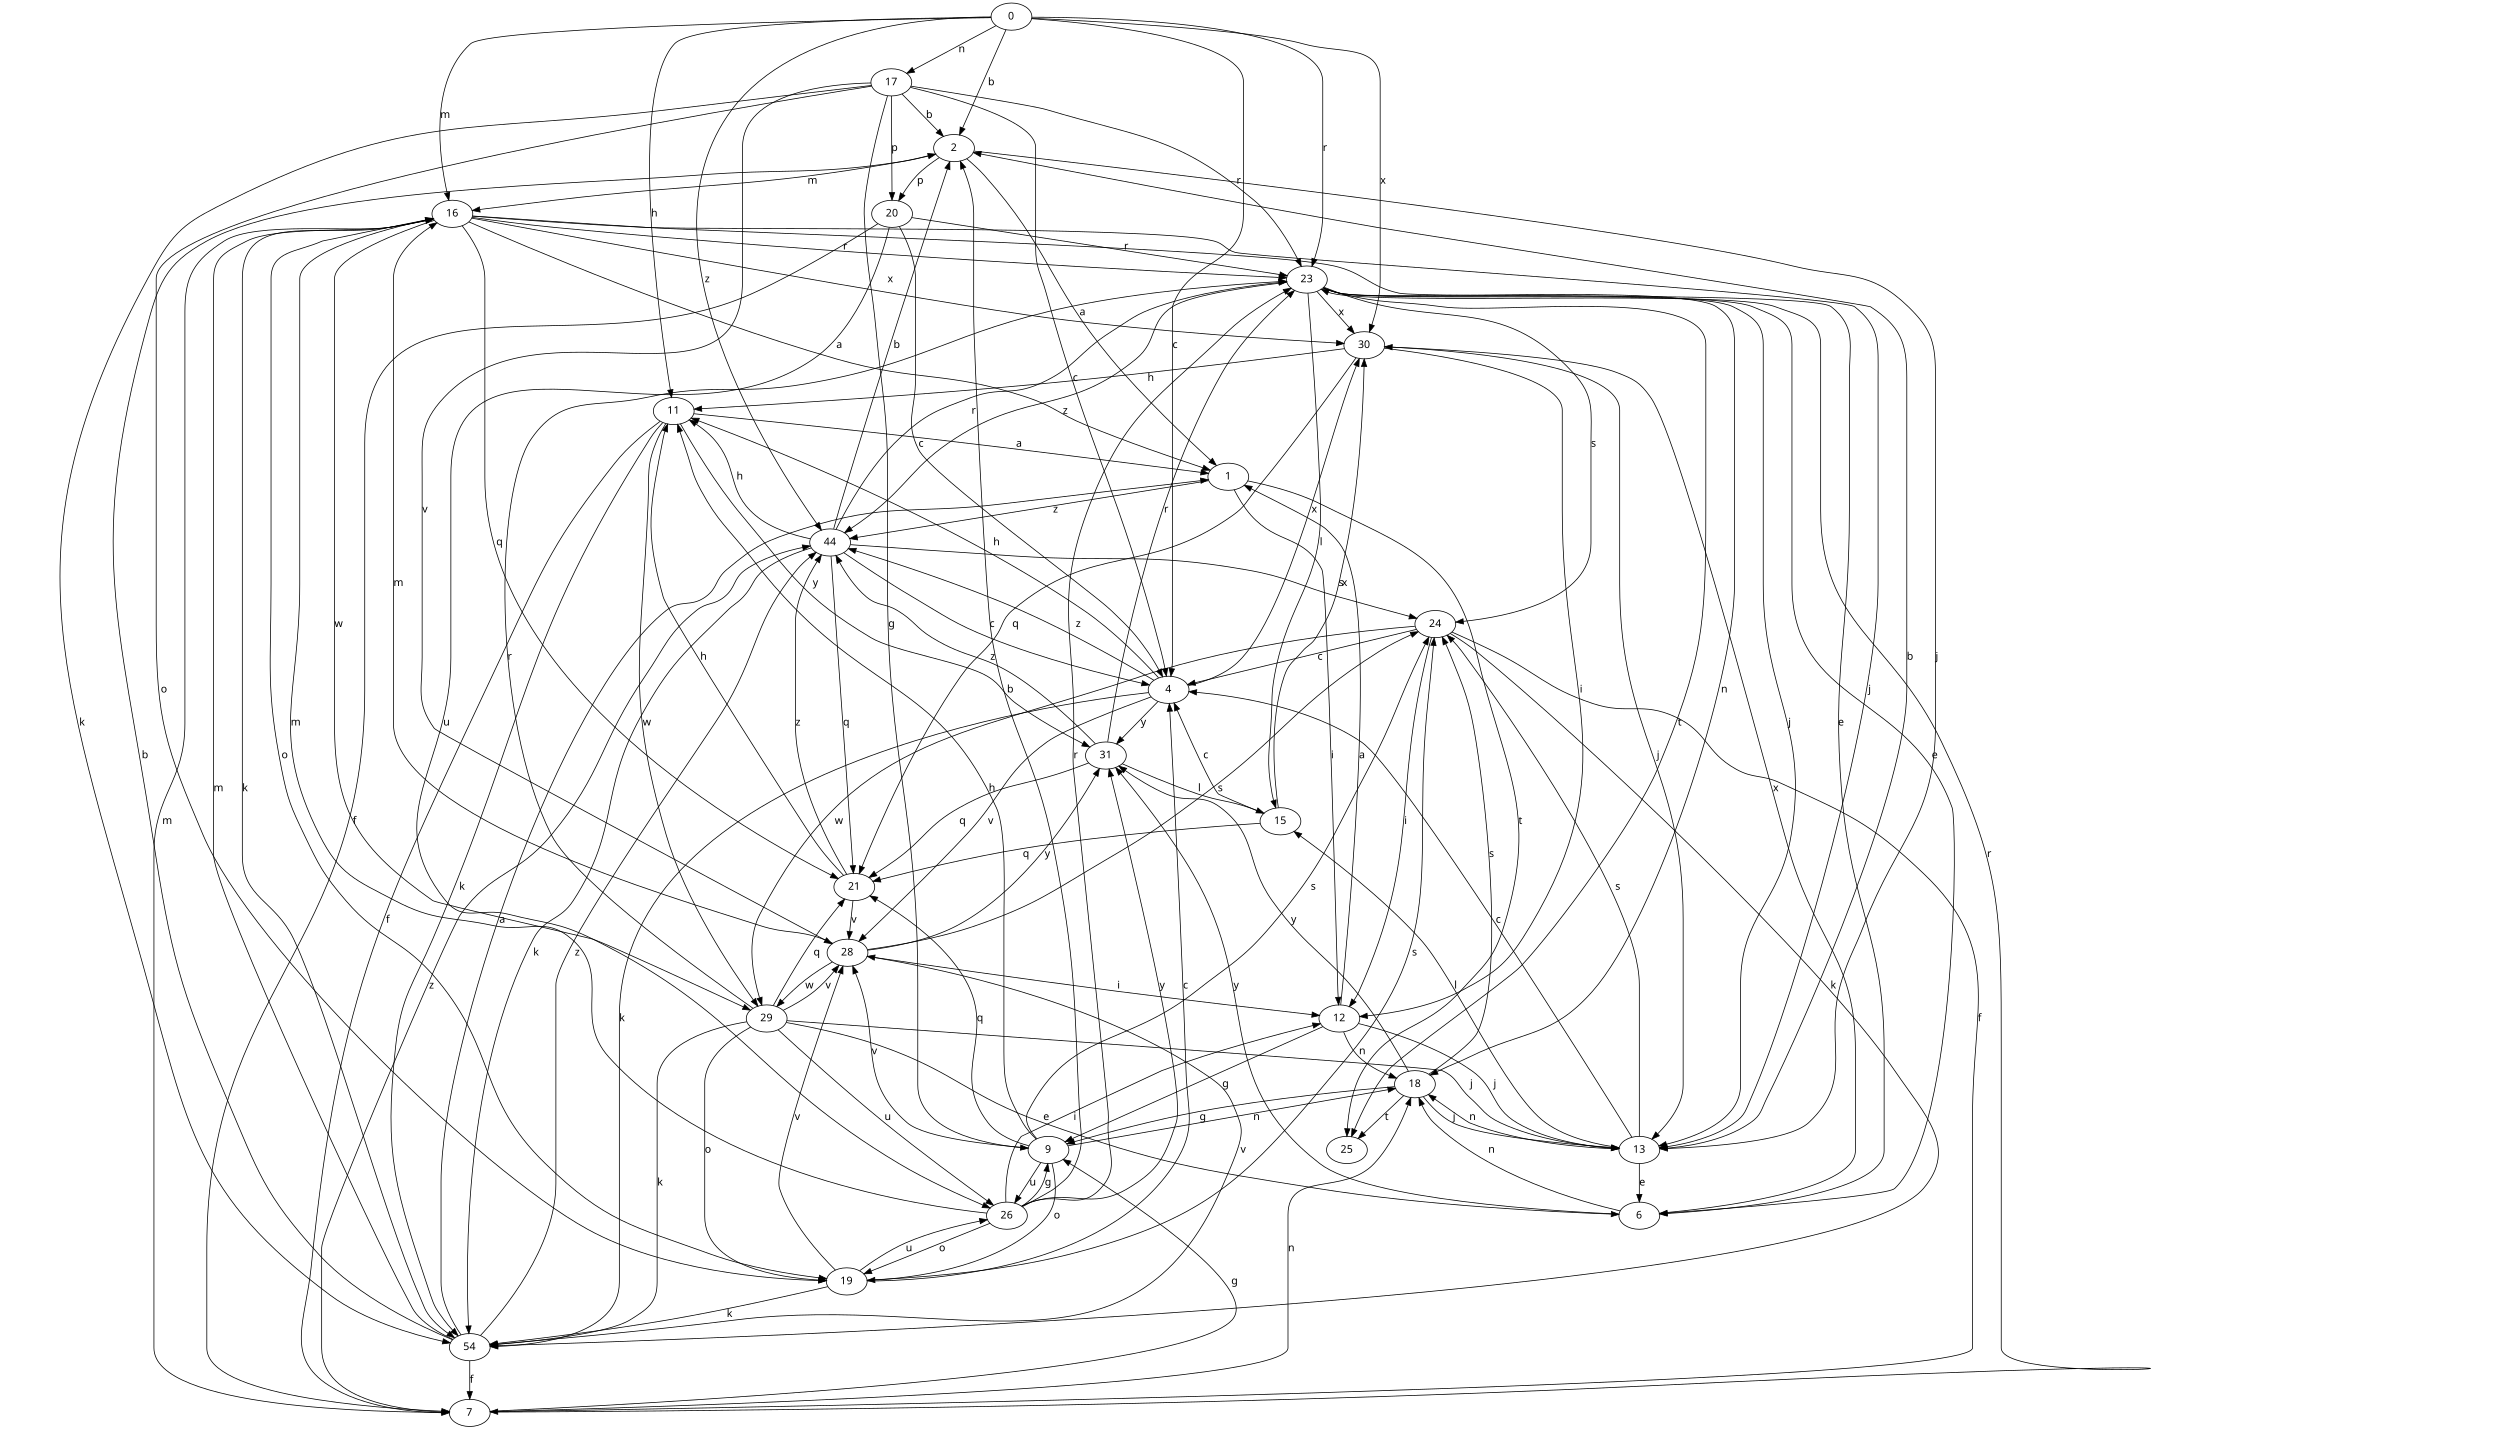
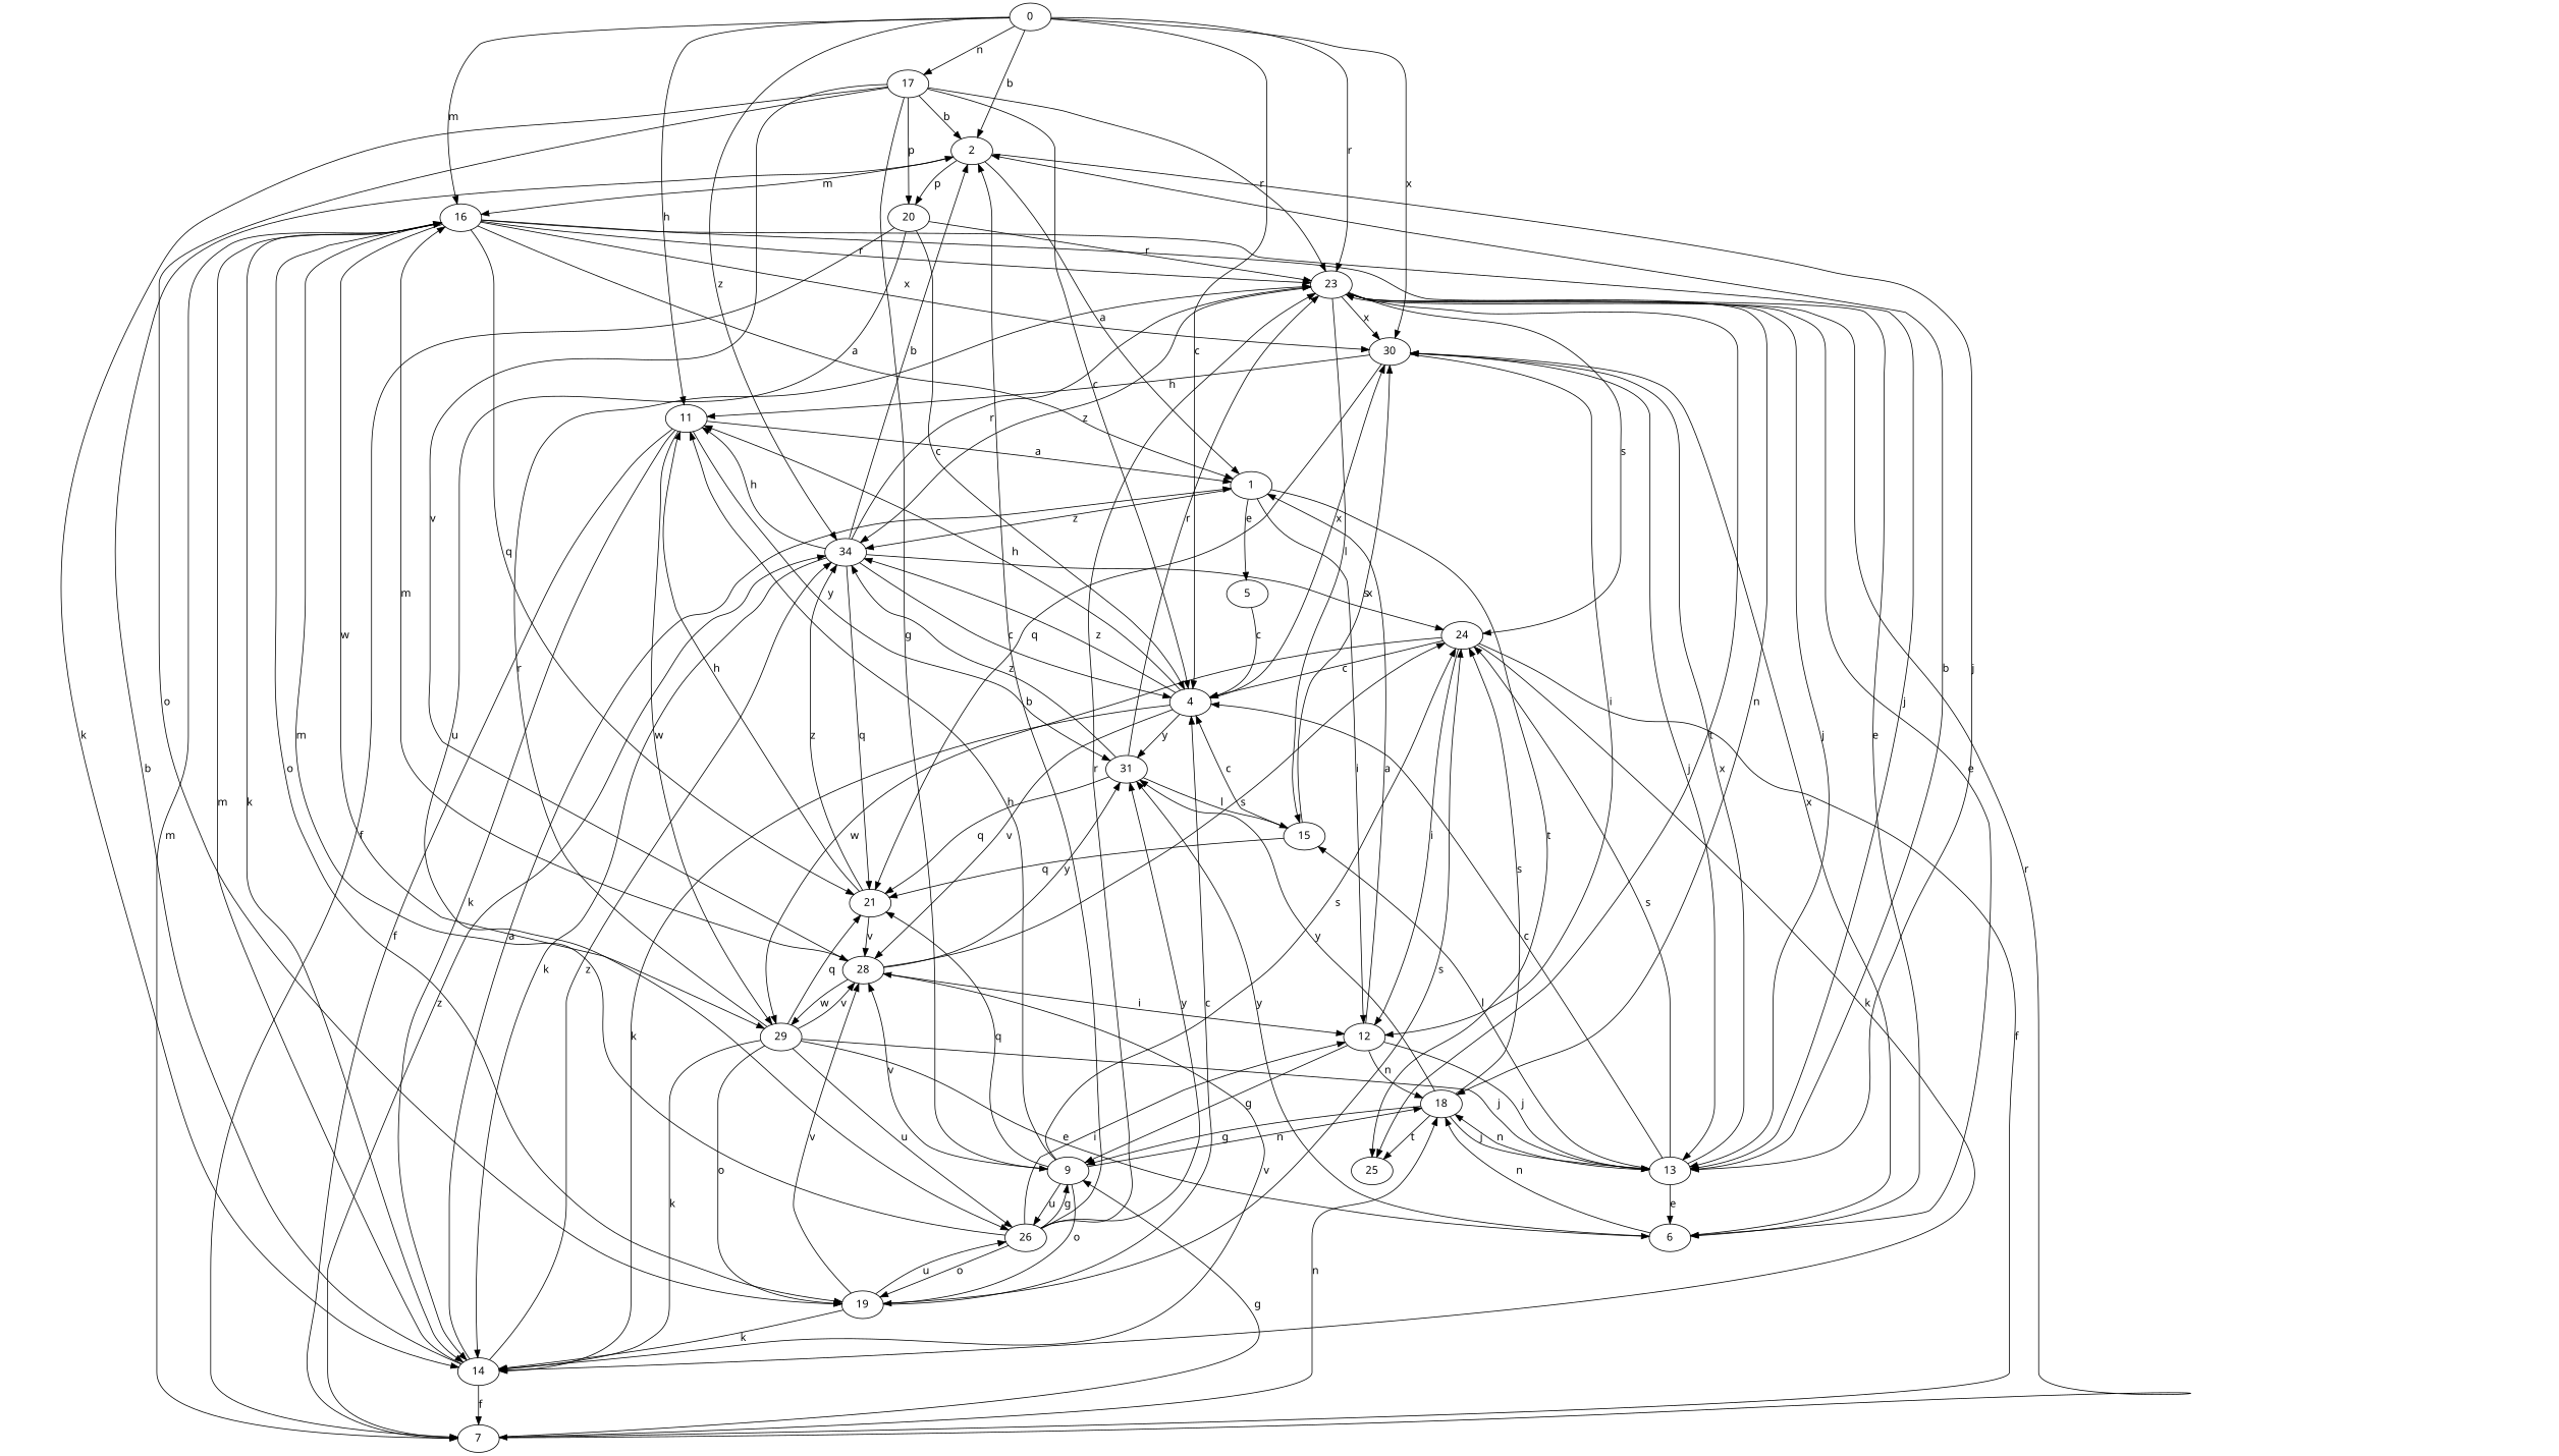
  strict digraph {
    fontname="Noto Sans"
    node [fontname="Noto Sans"]
    edge [fontname="Noto Sans"]
    0
    2
    4
    11
    16
    17
    23
    30
-   34 [label=44]
+   34
    1
    13
    20
-   14 [label=54]
+   14
    28
    31
    7
    29
    6
    19
    21
    9
    25
    18
    24
    15
    12
+   5
    n28 [label=26]
    0 -> 2 [label=b]
    0 -> 4 [label=c]
    0 -> 11 [label=h]
    0 -> 16 [label=m]
    0 -> 17 [label=n]
    0 -> 23 [label=r]
    0 -> 30 [label=x]
    0 -> 34 [label=z]
    2 -> 16 [label=m]
    2 -> 1 [label=a]
    2 -> 13 [label=j]
    2 -> 20 [label=p]
    4 -> 11 [label=h]
    4 -> 30 [label=x]
    4 -> 34 [label=z]
    4 -> 14 [label=k]
    4 -> 28 [label=v]
    4 -> 31 [label=y]
    11 -> 1 [label=a]
    11 -> 14 [label=k]
    11 -> 31 [label=y]
    11 -> 7 [label=f]
    11 -> 29 [label=w]
    16 -> 23 [label=r]
    16 -> 30 [label=x]
    16 -> 1 [label=a]
    16 -> 13 [label=j]
    16 -> 14 [label=k]
    16 -> 29 [label=w]
    16 -> 6 [label=e]
    16 -> 19 [label=o]
    16 -> 21 [label=q]
    17 -> 2 [label=b]
    17 -> 4 [label=c]
    17 -> 23 [label=r]
    17 -> 20 [label=p]
    17 -> 14 [label=k]
    17 -> 28 [label=v]
    17 -> 19 [label=o]
    17 -> 9 [label=g]
    23 -> 30 [label=x]
    23 -> 34 [label=z]
    23 -> 13 [label=j]
    23 -> 6 [label=e]
    23 -> 25 [label=t]
    23 -> 18 [label=n]
    23 -> 24 [label=s]
    23 -> 15 [label=l]
    30 -> 11 [label=h]
    30 -> 13 [label=j]
    30 -> 21 [label=q]
    30 -> 12 [label=i]
    34 -> 2 [label=b]
    34 -> 4 [label=c]
    34 -> 11 [label=h]
    34 -> 23 [label=r]
    34 -> 14 [label=k]
    34 -> 21 [label=q]
    34 -> 24 [label=s]
    1 -> 34 [label=z]
    1 -> 25 [label=t]
    1 -> 12 [label=i]
+   1 -> 5 [label=e]
    13 -> 2 [label=b]
    13 -> 4 [label=c]
+   13 -> 30 [label=x]
    13 -> 6 [label=e]
    13 -> 18 [label=n]
    13 -> 24 [label=s]
    13 -> 15 [label=l]
    20 -> 4 [label=c]
    20 -> 23 [label=r]
    20 -> 7 [label=f]
    20 -> n28 [label=u]
    14 -> 2 [label=b]
    14 -> 16 [label=m]
    14 -> 34 [label=z]
    14 -> 1 [label=a]
    14 -> 28 [label=v]
    14 -> 7 [label=f]
    28 -> 16 [label=m]
    28 -> 31 [label=y]
    28 -> 29 [label=w]
    28 -> 24 [label=s]
    28 -> 12 [label=i]
    31 -> 23 [label=r]
    31 -> 34 [label=z]
    31 -> 21 [label=q]
    31 -> 15 [label=l]
    7 -> 16 [label=m]
    7 -> 23 [label=r]
    7 -> 34 [label=z]
    7 -> 9 [label=g]
    7 -> 18 [label=n]
    29 -> 23 [label=r]
    29 -> 13 [label=j]
    29 -> 14 [label=k]
    29 -> 28 [label=v]
    29 -> 6 [label=e]
    29 -> 19 [label=o]
    29 -> 21 [label=q]
    29 -> n28 [label=u]
    6 -> 30 [label=x]
    6 -> 31 [label=y]
    6 -> 18 [label=n]
    19 -> 4 [label=c]
    19 -> 14 [label=k]
    19 -> 28 [label=v]
    19 -> 24 [label=s]
    19 -> n28 [label=u]
    21 -> 11 [label=h]
    21 -> 34 [label=z]
    21 -> 28 [label=v]
    9 -> 11 [label=h]
    9 -> 28 [label=v]
    9 -> 19 [label=o]
    9 -> 21 [label=q]
    9 -> 18 [label=n]
    9 -> 24 [label=s]
    9 -> n28 [label=u]
    18 -> 13 [label=j]
    18 -> 31 [label=y]
    18 -> 9 [label=g]
    18 -> 25 [label=t]
    18 -> 24 [label=s]
    24 -> 4 [label=c]
    24 -> 14 [label=k]
    24 -> 7 [label=f]
    24 -> 29 [label=w]
    24 -> 12 [label=i]
    15 -> 4 [label=c]
    15 -> 30 [label=x]
    15 -> 21 [label=q]
    12 -> 1 [label=a]
    12 -> 13 [label=j]
    12 -> 9 [label=g]
    12 -> 18 [label=n]
+   5 -> 4 [label=c]
    n28 -> 2 [label=b]
    n28 -> 16 [label=m]
    n28 -> 23 [label=r]
    n28 -> 31 [label=y]
    n28 -> 19 [label=o]
    n28 -> 9 [label=g]
    n28 -> 12 [label=i]
  }
